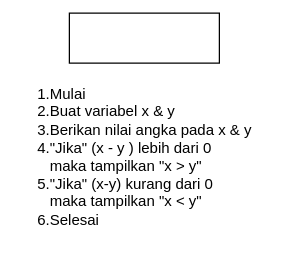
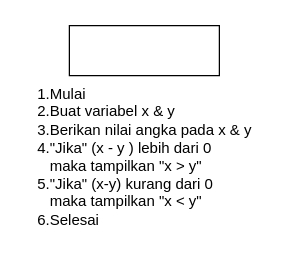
  <mxCell id="0" />
  <mxCell id="1" parent="0" />
- <mxCell id="2" value="&lt;font color=&quot;#ffffff&quot;&gt;Menentukan Nilai Terbesar Antara x &amp;amp; y&lt;/font&gt;" style="whiteSpace=wrap;html=1;fontColor=#CC0000;" parent="1" vertex="1"><mxGeometry x="55" y="10" width="120" height="40" as="geometry" /></mxCell>
+ <mxCell id="2" value="&lt;font color=&quot;#ffffff&quot;&gt;Menentukan Nilai Terbesar Antara x &amp;amp; y&lt;/font&gt;" style="whiteSpace=wrap;html=1;fontColor=#CC0000;" parent="1" vertex="1"><mxGeometry x="55" y="20" width="120" height="40" as="geometry" /></mxCell>
  <mxCell id="3" value="&lt;div style=&quot;text-align: left;&quot;&gt;&lt;span style=&quot;background-color: initial;&quot;&gt;1.Mulai&lt;/span&gt;&lt;/div&gt;&lt;div style=&quot;text-align: left;&quot;&gt;2.Buat variabel x &amp;amp; y&lt;/div&gt;&lt;div style=&quot;text-align: left;&quot;&gt;3.Berikan nilai angka pada x &amp;amp; y&lt;/div&gt;&lt;div style=&quot;text-align: left;&quot;&gt;4.&quot;Jika&quot; (x - y ) lebih dari 0&lt;/div&gt;&lt;div style=&quot;text-align: left;&quot;&gt;&amp;nbsp; &amp;nbsp;maka tampilkan &quot;x &amp;gt; y&quot;&lt;/div&gt;&lt;div style=&quot;text-align: left;&quot;&gt;5.&quot;Jika&quot; (x-y) kurang dari 0&lt;/div&gt;&lt;div style=&quot;text-align: left;&quot;&gt;&amp;nbsp; &amp;nbsp;maka tampilkan &quot;x &amp;lt; y&quot;&lt;/div&gt;&lt;div style=&quot;text-align: left;&quot;&gt;6.Selesai&lt;/div&gt;" style="text;html=1;align=center;verticalAlign=middle;resizable=0;points=[];autosize=1;strokeColor=none;fillColor=none;" vertex="1" parent="1"><mxGeometry x="20" y="60" width="190" height="130" as="geometry" /></mxCell>
